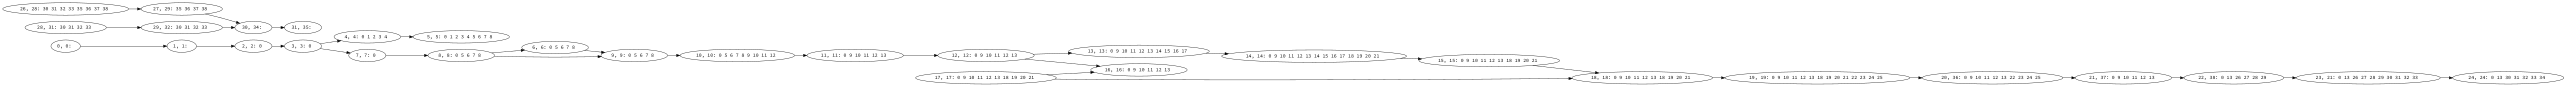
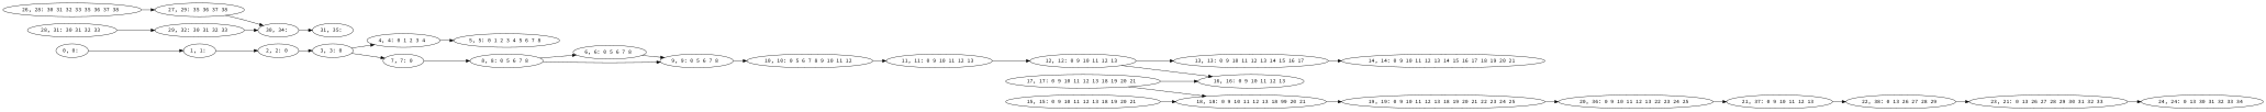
  digraph {
    fontname="Source Code Pro"
    rankdir=LR
    node [fontname="Source Code Pro"]
    edge [fontname="Source Code Pro"]
    n1 [label="0, 0: "]
    n2 [label="1, 1: "]
    n3 [label="2, 2: 0 "]
    n4 [label="3, 3: 0 "]
    n5 [label="4, 4: 0 1 2 3 4 "]
    n6 [label="7, 7: 0 "]
    n7 [label="5, 5: 0 1 2 3 4 5 6 7 8 "]
    n8 [label="8, 8: 0 5 6 7 8 "]
    n9 [label="6, 6: 0 5 6 7 8 "]
    n10 [label="9, 9: 0 5 6 7 8 "]
    n11 [label="10, 10: 0 5 6 7 8 9 10 11 12 "]
    n12 [label="11, 11: 0 9 10 11 12 13 "]
    n13 [label="12, 12: 0 9 10 11 12 13 "]
    n14 [label="13, 13: 0 9 10 11 12 13 14 15 16 17 "]
    n15 [label="16, 16: 0 9 10 11 12 13 "]
    n16 [label="14, 14: 0 9 10 11 12 13 14 15 16 17 18 19 20 21 "]
    n17 [label="15, 15: 0 9 10 11 12 13 18 19 20 21 "]
-   n18 [label="18, 18: 0 9 10 11 12 13 18 19 20 21 "]
+   n18 [label="18, 18: 0 9 10 11 12 13 18 99 20 21"]
    n19 [label="19, 19: 0 9 10 11 12 13 18 19 20 21 22 23 24 25 "]
    n20 [label="17, 17: 0 9 10 11 12 13 18 19 20 21 "]
    n21 [label="20, 36: 0 9 10 11 12 13 22 23 24 25 "]
    n22 [label="21, 37: 0 9 10 11 12 13 "]
    n23 [label="22, 38: 0 13 26 27 28 29 "]
    n24 [label="23, 21: 0 13 26 27 28 29 30 31 32 33 "]
    n25 [label="24, 24: 0 13 30 31 32 33 34 "]
    n26 [label="26, 28: 30 31 32 33 35 36 37 38 "]
    n27 [label="27, 29: 35 36 37 38 "]
    n28 [label="28, 31: 30 31 32 33 "]
    n29 [label="29, 32: 30 31 32 33 "]
    n30 [label="30, 34: "]
    n31 [label="31, 35: "]
    n1 -> n2
    n2 -> n3
    n3 -> n4
    n4 -> n5
    n4 -> n6
    n5 -> n7
    n6 -> n8
    n8 -> n9
    n8 -> n10
    n9 -> n10
    n10 -> n11
    n11 -> n12
    n12 -> n13
    n13 -> n14
    n13 -> n15
    n14 -> n16
-   n16 -> n17
    n17 -> n18
    n18 -> n19
    n19 -> n21
    n20 -> n15
    n20 -> n18
    n21 -> n22
    n22 -> n23
    n23 -> n24
    n24 -> n25
    n26 -> n27
    n27 -> n30
    n28 -> n29
    n29 -> n30
    n30 -> n31
  }
